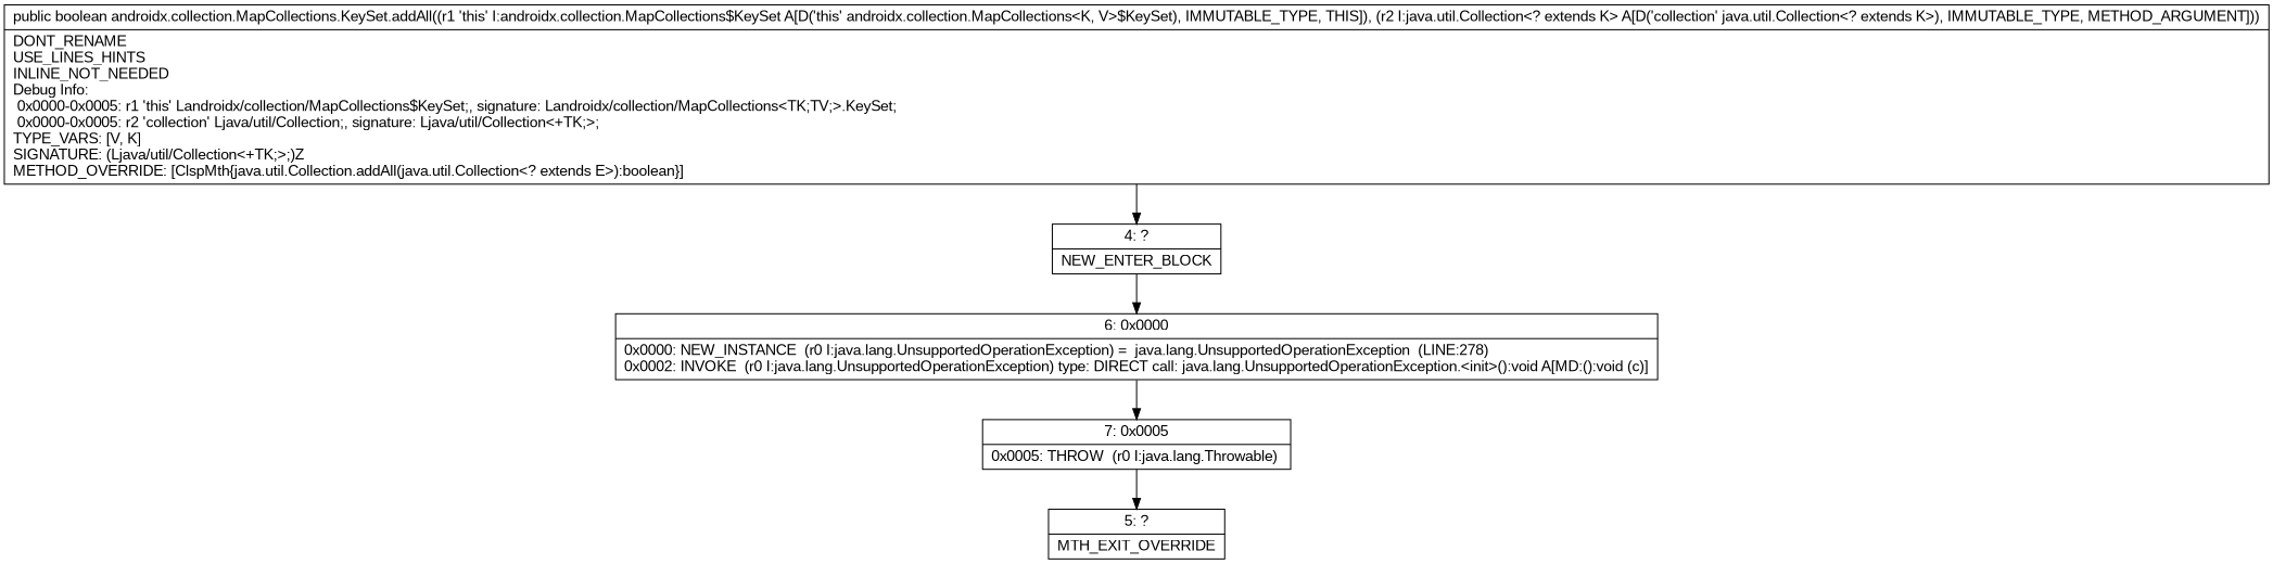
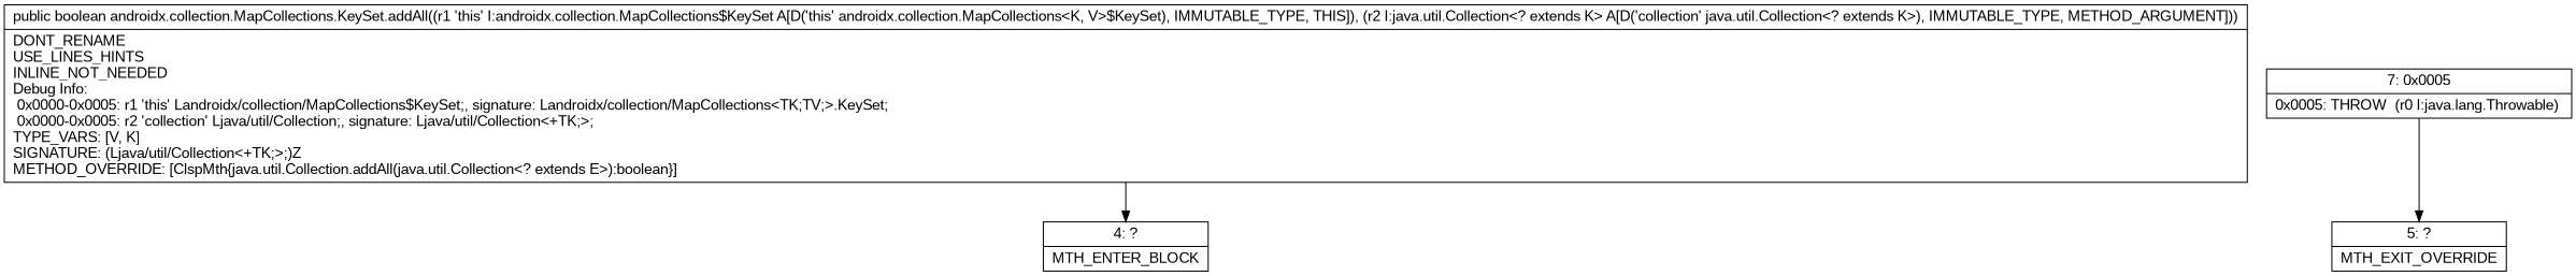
  digraph {
    fontname="Liberation Sans"
    node [fontname="Liberation Sans" shape=record]
    edge [fontname="Liberation Sans"]
-   n1 [label="{4\:\ ?|NEW_ENTER_BLOCK\l}"]
-   n2 [label="{6\:\ 0x0000|0x0000: NEW_INSTANCE  (r0 I:java.lang.UnsupportedOperationException) =  java.lang.UnsupportedOperationException  (LINE:278)\l0x0002: INVOKE  (r0 I:java.lang.UnsupportedOperationException) type: DIRECT call: java.lang.UnsupportedOperationException.\<init\>():void A[MD:():void (c)]\l}"]
+   n1 [label="{4\:\ ?|MTH_ENTER_BLOCK\l}"]
    n3 [label="{7\:\ 0x0005|0x0005: THROW  (r0 I:java.lang.Throwable) \l}"]
    n4 [label="{5\:\ ?|MTH_EXIT_OVERRIDE\l}"]
    n5 [label="{public boolean androidx.collection.MapCollections.KeySet.addAll((r1 'this' I:androidx.collection.MapCollections$KeySet A[D('this' androidx.collection.MapCollections\<K, V\>$KeySet), IMMUTABLE_TYPE, THIS]), (r2 I:java.util.Collection\<? extends K\> A[D('collection' java.util.Collection\<? extends K\>), IMMUTABLE_TYPE, METHOD_ARGUMENT]))  | DONT_RENAME\lUSE_LINES_HINTS\lINLINE_NOT_NEEDED\lDebug Info:\l  0x0000\-0x0005: r1 'this' Landroidx\/collection\/MapCollections$KeySet;, signature: Landroidx\/collection\/MapCollections\<TK;TV;\>.KeySet;\l  0x0000\-0x0005: r2 'collection' Ljava\/util\/Collection;, signature: Ljava\/util\/Collection\<+TK;\>;\lTYPE_VARS: [V, K]\lSIGNATURE: (Ljava\/util\/Collection\<+TK;\>;)Z\lMETHOD_OVERRIDE: [ClspMth\{java.util.Collection.addAll(java.util.Collection\<? extends E\>):boolean\}]\l}"]
-   n1 -> n2
-   n2 -> n3
    n3 -> n4
    n5 -> n1
  }
